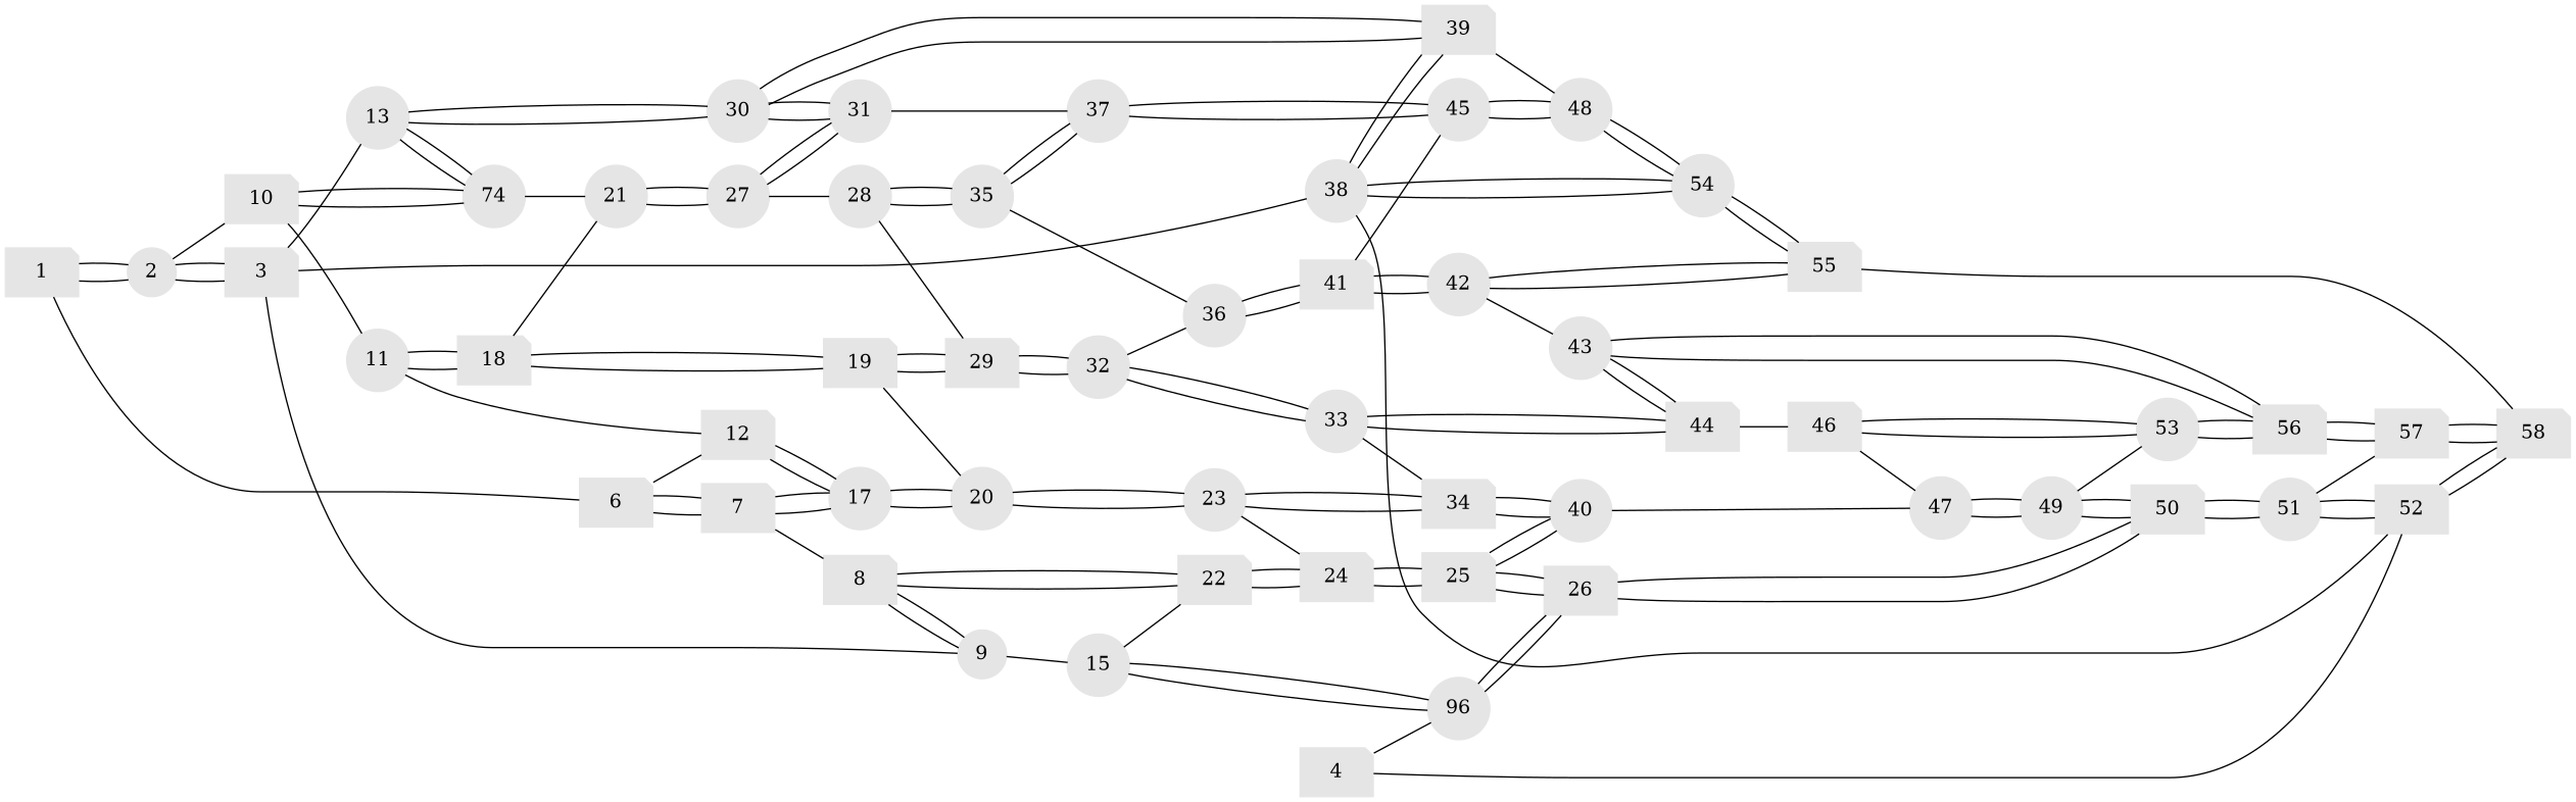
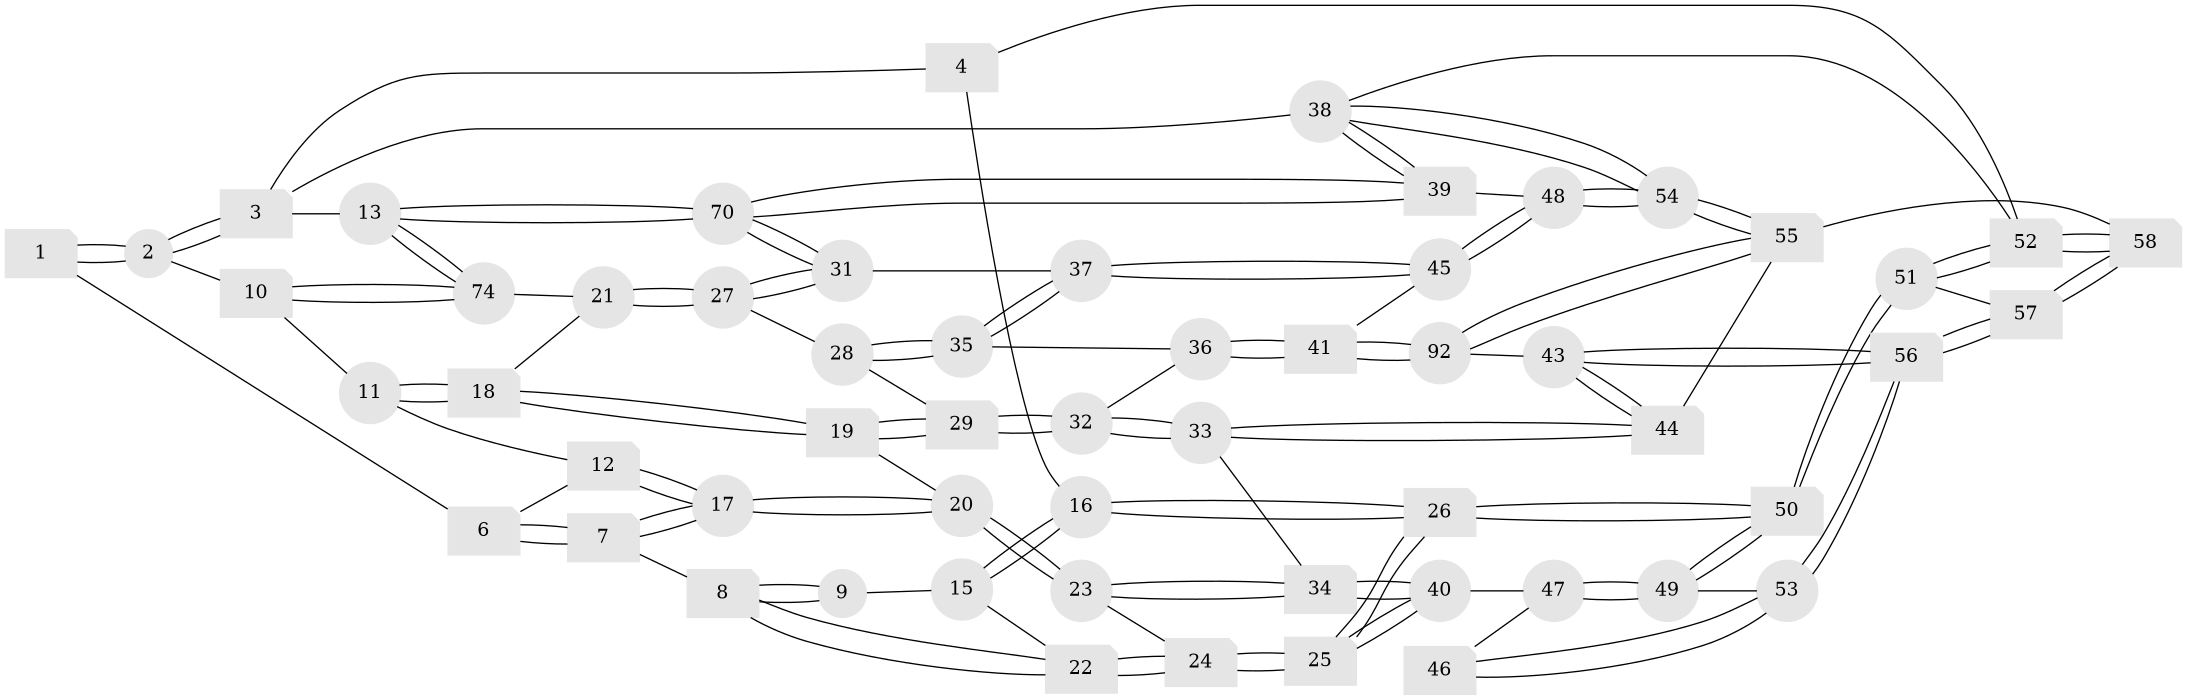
  graph {
    rankdir=LR
    node [color=gray90 shape=circle style=filled]
    1 [shape=note]
    2
    6 [shape=note]
    3 [shape=note]
    10 [shape=note]
    7 [shape=note]
    12 [shape=note]
    4 [shape=note]
    13
    38
    11
    n12 [label=74]
-   16 [label=96]
+   16
    52 [shape=note]
-   30
+   30 [label=70]
    39 [shape=note]
    54
    26 [shape=note]
    58 [shape=note]
    9
    15
    8 [shape=note]
    17
    22 [shape=note]
    20
    24 [shape=note]
    18 [shape=note]
    21
    19 [shape=note]
    31
    27
    50 [shape=note]
    23
    29 [shape=note]
    32
    34 [shape=note]
    28
    25 [shape=note]
    40
    47
    51
    35
    37
    36
    33
    48
    45
    44 [shape=note]
    41 [shape=note]
    46 [shape=note]
-   42
+   42 [label=92]
    55 [shape=note]
    49
    43
    56 [shape=note]
    57 [shape=note]
    53
    1 -- 2
    1 -- 2
    1 -- 6
    2 -- 3
    2 -- 3
    2 -- 10
    6 -- 7
    6 -- 7
    6 -- 12
-   3 -- 9
+   3 -- 4
    3 -- 13
    3 -- 38
    10 -- 11
    10 -- n12
    10 -- n12
    7 -- 8
    7 -- 17
    7 -- 17
    12 -- 17
    12 -- 17
    4 -- 16
    4 -- 52
    13 -- n12
    13 -- n12
    13 -- 30
    13 -- 30
    38 -- 52
    38 -- 39
    38 -- 39
    38 -- 54
    38 -- 54
    11 -- 12
    11 -- 18
    11 -- 18
    n12 -- 21
    16 -- 26
    16 -- 26
    52 -- 58
    52 -- 58
    30 -- 39
    30 -- 39
    30 -- 31
    30 -- 31
    39 -- 48
    54 -- 55
    54 -- 55
    26 -- 50
    26 -- 50
    9 -- 15
    15 -- 16
    15 -- 16
    15 -- 22
    8 -- 9
    8 -- 9
    8 -- 22
    8 -- 22
    17 -- 20
    17 -- 20
    22 -- 24
    22 -- 24
    20 -- 23
    20 -- 23
    24 -- 25
    24 -- 25
    18 -- 21
    18 -- 19
    18 -- 19
    21 -- 27
    21 -- 27
    19 -- 20
    19 -- 29
    19 -- 29
    31 -- 37
    27 -- 31
    27 -- 31
    27 -- 28
    50 -- 51
    50 -- 51
    23 -- 24
    23 -- 34
    23 -- 34
    29 -- 32
    29 -- 32
    32 -- 36
    32 -- 33
    32 -- 33
    34 -- 40
    34 -- 40
    28 -- 29
    28 -- 35
    28 -- 35
    25 -- 26
    25 -- 26
    25 -- 40
    25 -- 40
    40 -- 47
    47 -- 49
    47 -- 49
    51 -- 52
    51 -- 52
    51 -- 57
    35 -- 37
    35 -- 37
    35 -- 36
    37 -- 45
    37 -- 45
    36 -- 41
    36 -- 41
    33 -- 34
    33 -- 44
    33 -- 44
    48 -- 54
    48 -- 54
    45 -- 48
    45 -- 48
-   44 -- 46
+   44 -- 55
    41 -- 45
    41 -- 42
    41 -- 42
    46 -- 47
    46 -- 53
    46 -- 53
    42 -- 55
    42 -- 55
    42 -- 43
    55 -- 58
    49 -- 50
    49 -- 50
    49 -- 53
    43 -- 44
    43 -- 44
    43 -- 56
    43 -- 56
    56 -- 57
    56 -- 57
    57 -- 58
    57 -- 58
    53 -- 56
    53 -- 56
  }
